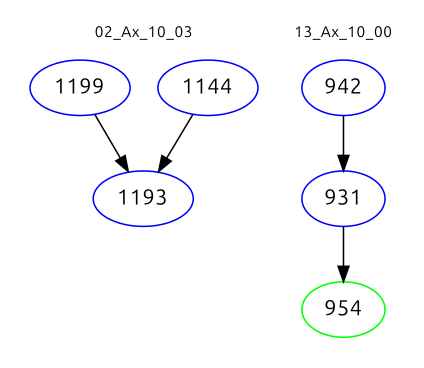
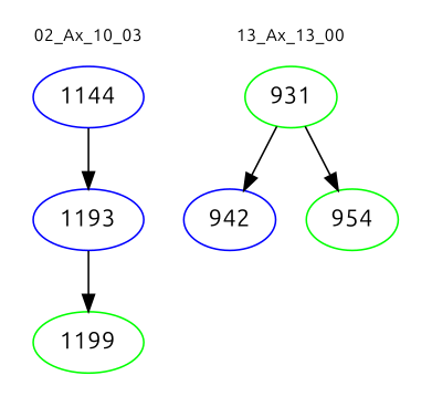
  digraph {
    fontname=Ubuntu
    node [color=blue fontname=Ubuntu]
    edge [color=black fontname=Ubuntu]
    n1 [label=1144]
    n2 [label=1193]
-   n3 [label=1199]
+   n3 [color=green label=1199]
    n4 [label=942]
-   n5 [label=931]
+   n5 [color=green label=931]
    n6 [color=green label=954]
    subgraph cluster_1 {
      color=white
      fontsize=10
      label="02_Ax_10_03"
      n1
      n2
      n3
    }
    subgraph cluster_2 {
      color=white
      fontsize=10
-     label="13_Ax_10_00"
+     label="13_Ax_13_00"
      n4
      n5
      n6
    }
    n1 -> n2
-   n3 -> n2
-   n4 -> n5
+   n2 -> n3
+   n5 -> n4
    n5 -> n6
  }
